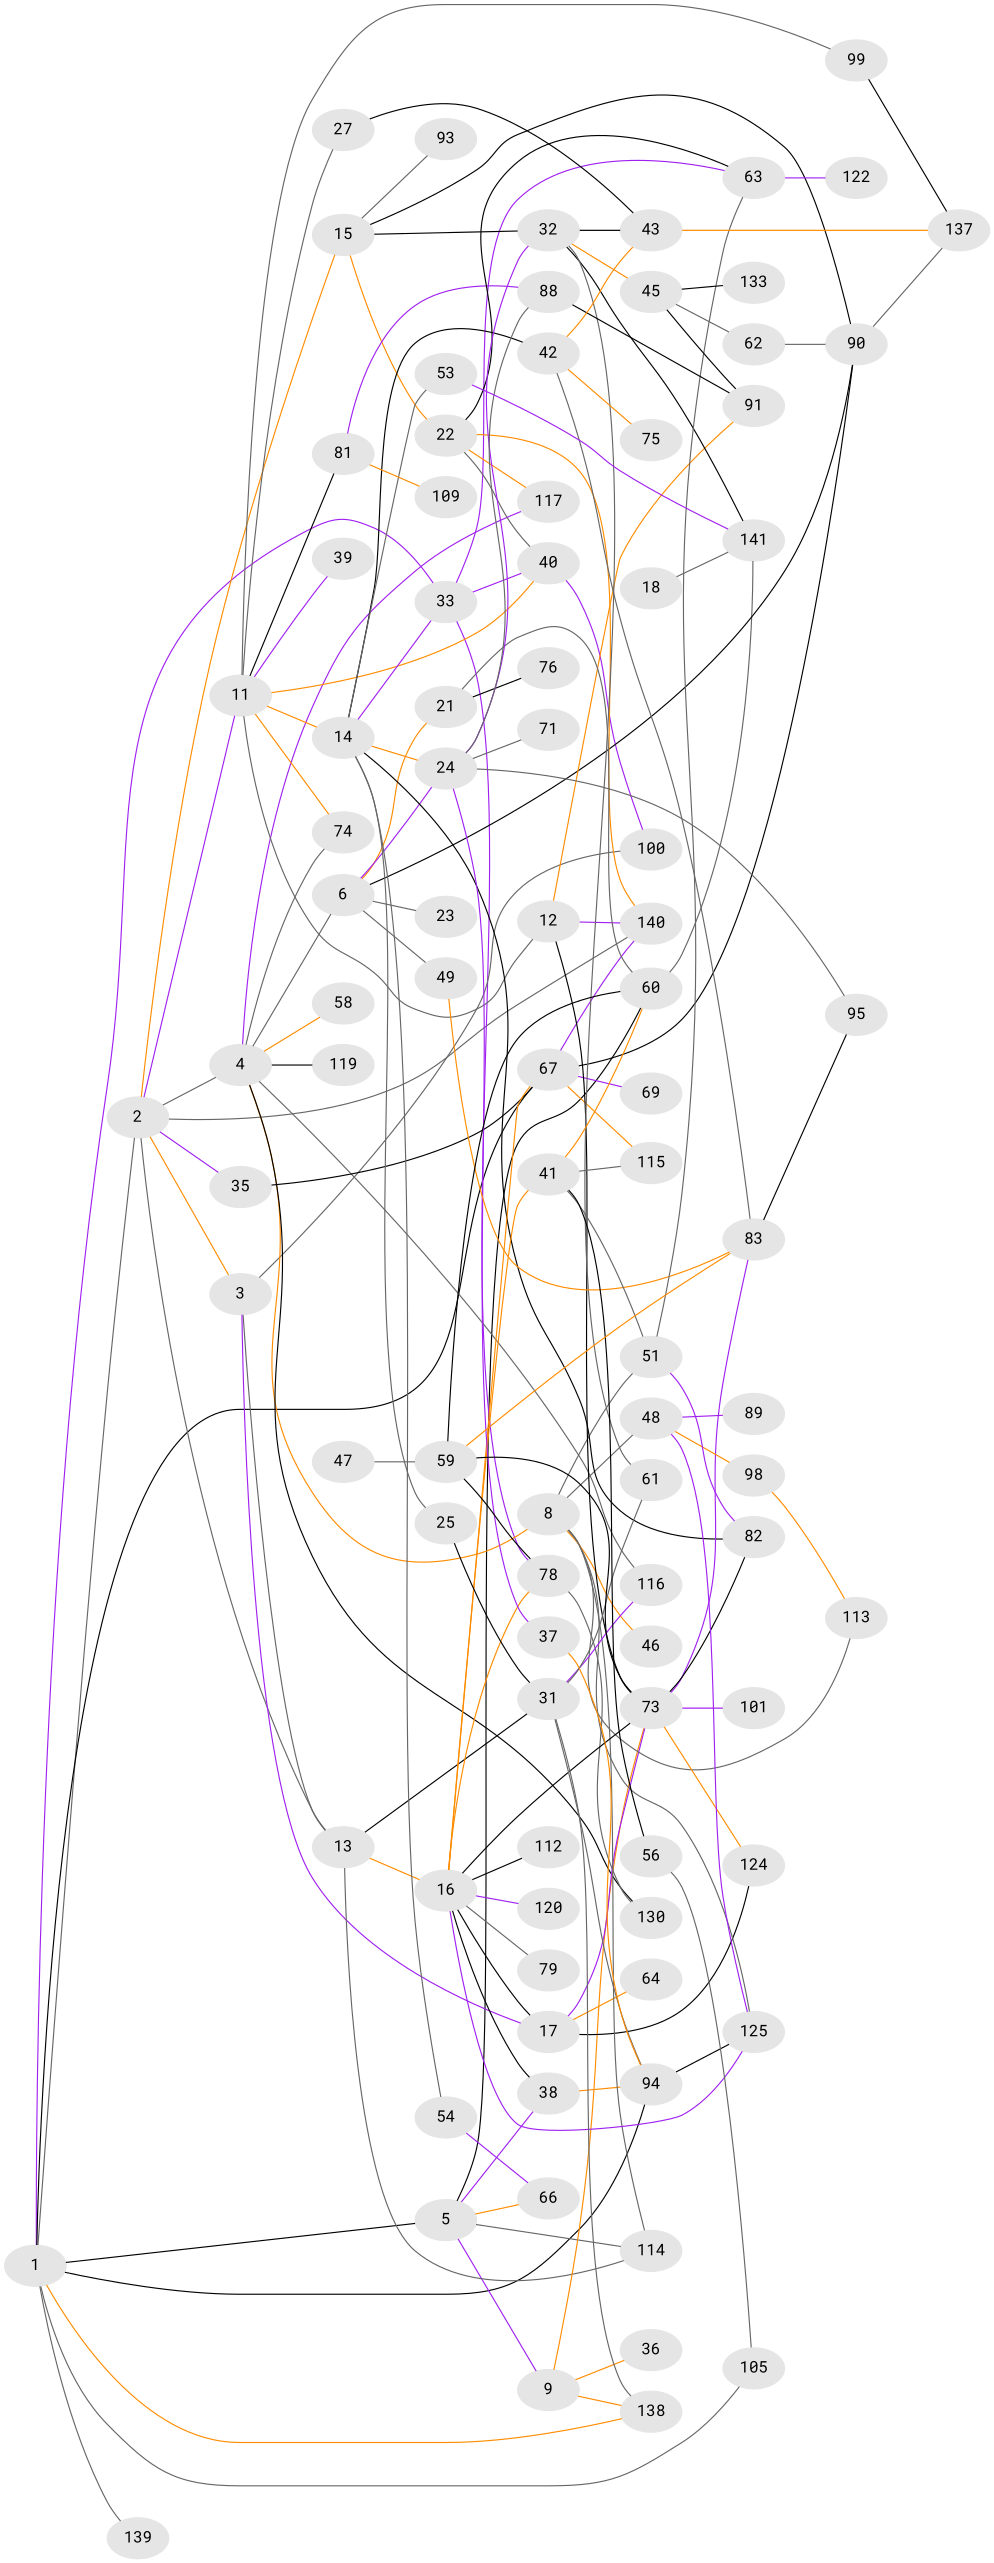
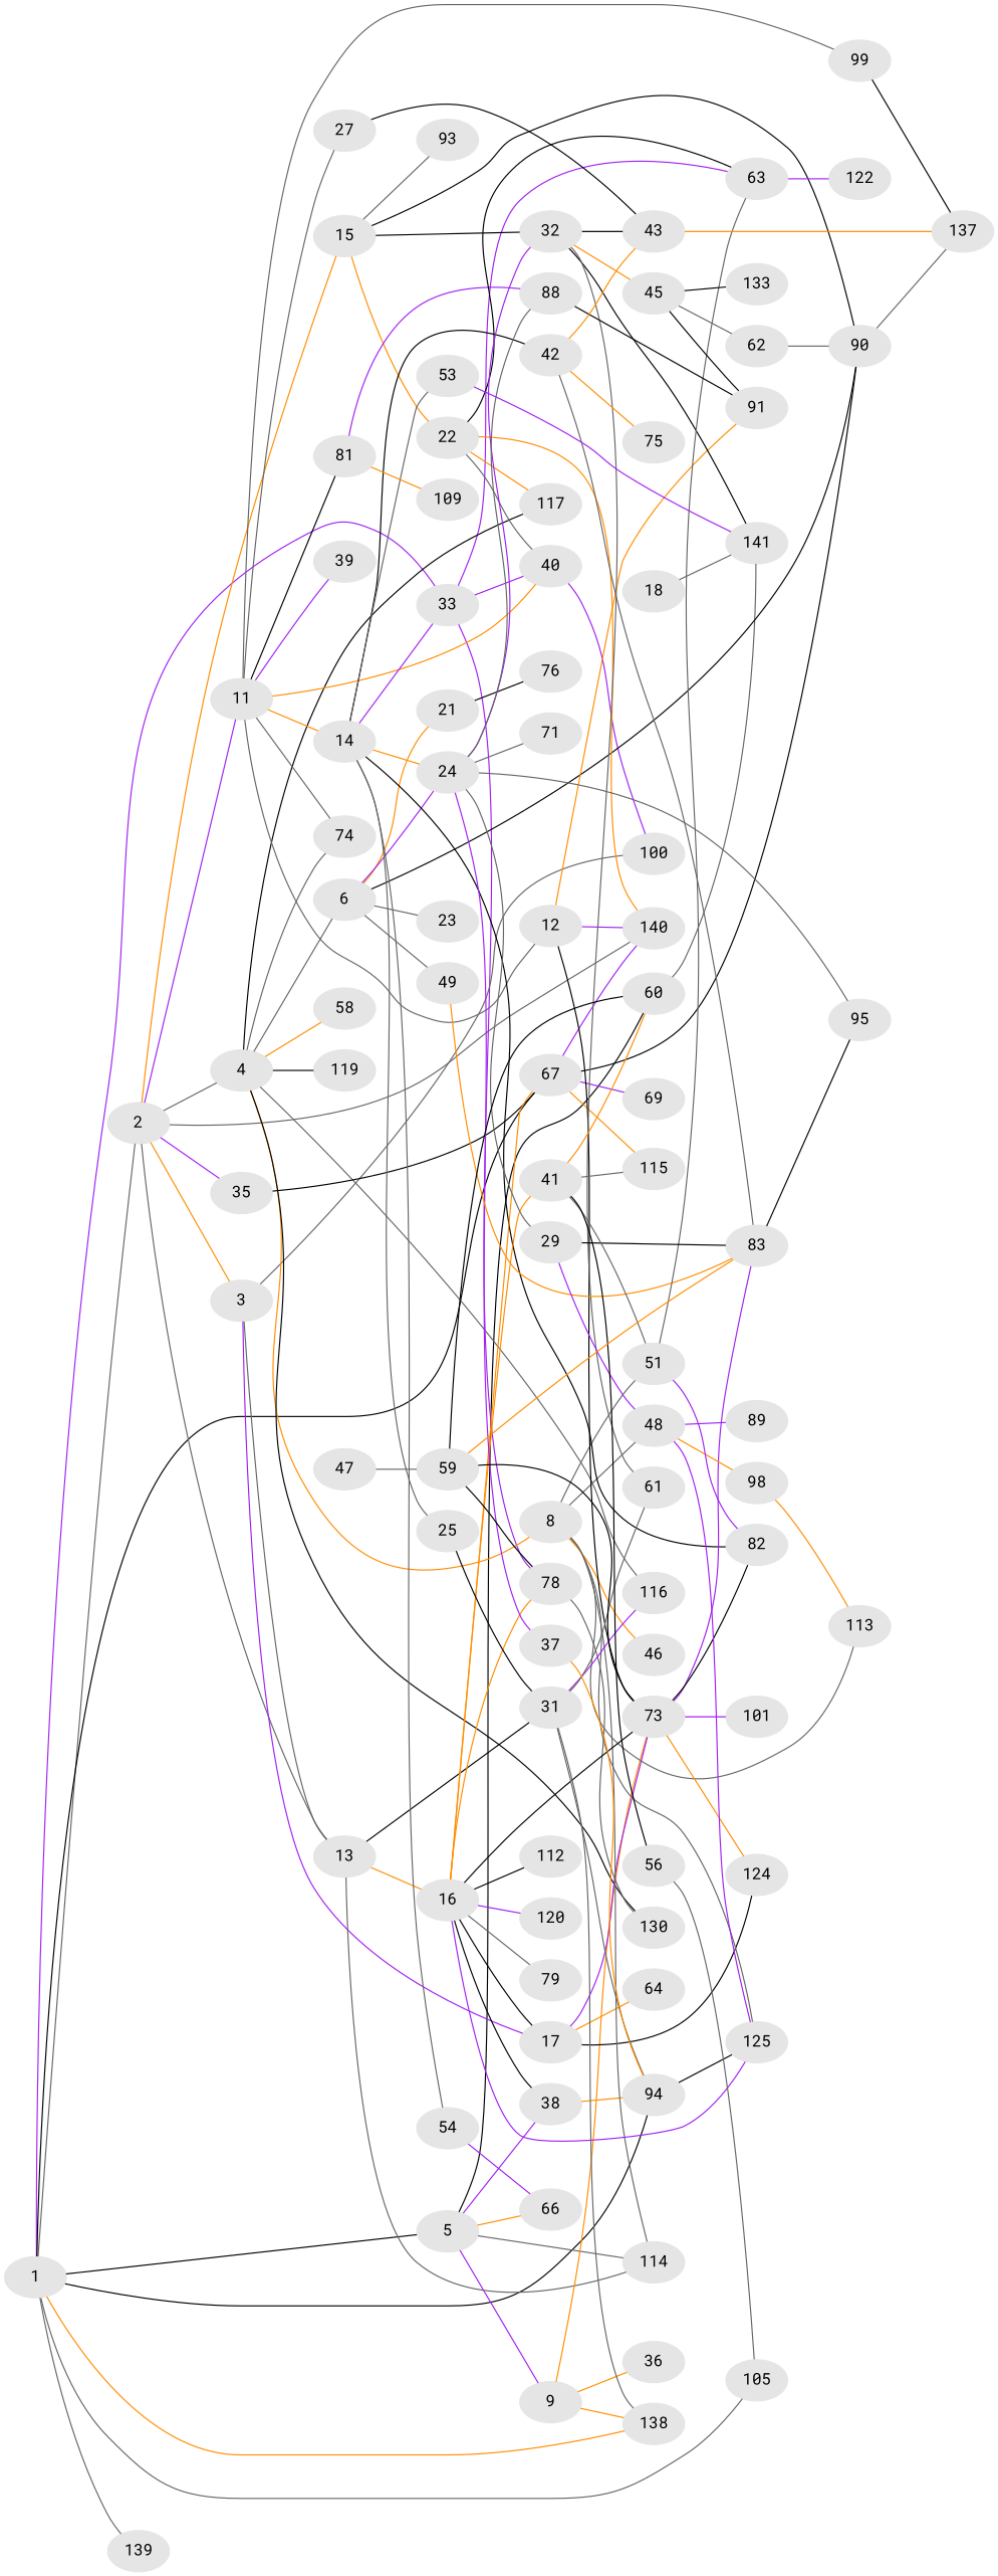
  graph {
    fontname="Roboto Mono"
    rankdir=LR
    node [color=gray90 fontname="Roboto Mono" style=filled]
    edge [color=gray40 fontname="Roboto Mono"]
    1 [super="+30"]
    2 [super="+7"]
    5 [super="+135"]
    33 [super="+104"]
    67 [super="+77"]
    94 [super="+110"]
    105
    138
    139
    3 [super="+50"]
    4 [super="+118"]
    11 [super="+72"]
    13 [super="+129"]
    15 [super="+19"]
    35
    140
    9
    38
    60 [super="+121"]
    66 [super="+80"]
    114
    40 [super="+65"]
    78 [super="+84"]
    63
    90 [super="+111"]
    115
    69
    125 [super="+132"]
    17 [super="+97"]
    100
    6 [super="+20"]
    8 [super="+10"]
    58
    74 [super="+96"]
    116
    117
    119
    130
    12 [super="+128"]
    14 [super="+34"]
    27
    39
    81 [super="+106"]
    99
    16 [super="+55"]
    31 [super="+142"]
    22 [super="+103"]
    32 [super="+52"]
    93
    73 [super="+107"]
    64 [super="+68"]
    124
    21 [super="+70"]
    23
    24 [super="+26"]
    49
    46
    48 [super="+86"]
    51 [super="+108"]
    113
    36
    18 [super="+28"]
    141
    76
+   29
    37 [super="+143"]
    71
    88
    95
    83 [super="+126"]
    137
    89
    98
    82 [super="+92"]
    101
    91 [super="+102"]
    25 [super="+85"]
    42
    53
    54
    43 [super="+57"]
    109 [super="+134"]
    41 [super="+44"]
    79
    112
    120
    61
    75
    45 [super="+136"]
    56
    122
    59 [super="+131"]
    47
    62
    133 [super="+144"]
    1 -- 2
    1 -- 5 [color=black]
    1 -- 33 [color=purple]
    1 -- 67 [color=black]
    1 -- 94 [color=black]
    1 -- 105
    1 -- 138 [color=darkorange]
    1 -- 139
    2 -- 3 [color=darkorange]
    2 -- 4
    2 -- 11 [color=purple weight=2]
    2 -- 13
    2 -- 15 [color=darkorange]
    2 -- 35 [color=purple]
    2 -- 140
    5 -- 9 [color=purple]
    5 -- 38 [color=purple]
    5 -- 60 [color=black]
    5 -- 66 [color=darkorange]
    5 -- 114
    33 -- 40 [color=purple]
    33 -- 78 [color=purple]
    33 -- 63 [color=purple]
    67 -- 140 [color=purple]
    67 -- 90 [color=black]
    67 -- 115 [color=darkorange]
    67 -- 69 [color=purple]
    94 -- 125 [color=black]
    3 -- 13
    3 -- 17 [color=purple]
    3 -- 100
    4 -- 6
    4 -- 8 [color=darkorange]
    4 -- 58 [color=darkorange]
    4 -- 74
    4 -- 116
-   4 -- 117 [color=purple]
+   4 -- 117 [color=black]
    4 -- 119 [color=black]
    4 -- 130 [color=black]
    11 -- 40 [color=darkorange]
-   11 -- 74 [color=darkorange]
+   11 -- 74
    11 -- 12
    11 -- 14 [color=darkorange]
    11 -- 27
    11 -- 39 [color=purple]
    11 -- 81 [color=black]
    11 -- 99
    13 -- 114
    13 -- 16 [color=darkorange]
    13 -- 31 [color=black]
    15 -- 90 [color=black]
    15 -- 22 [color=darkorange]
    15 -- 32 [color=black]
    15 -- 93
    35 -- 67 [color=black]
    9 -- 138 [color=darkorange]
    9 -- 73 [color=darkorange]
    9 -- 36 [color=darkorange]
    38 -- 94 [color=darkorange]
    60 -- 141
    40 -- 100 [color=purple]
    78 -- 130
    63 -- 122 [color=purple]
    90 -- 137
    17 -- 73 [color=purple]
    17 -- 64 [color=darkorange]
    17 -- 124 [color=black]
    6 -- 90 [color=black]
    6 -- 21 [color=darkorange]
    6 -- 23
    6 -- 24 [color=purple]
    6 -- 49
    8 -- 114
    8 -- 125
    8 -- 46 [color=darkorange]
    8 -- 48
    8 -- 51
    8 -- 113
    12 -- 140 [color=purple]
    12 -- 73 [color=black]
    12 -- 91 [color=darkorange]
    14 -- 33 [color=purple]
    14 -- 24 [color=darkorange]
    14 -- 82 [color=black]
    14 -- 25
    14 -- 42 [color=black]
    14 -- 53
    14 -- 54
    27 -- 43 [color=black]
    81 -- 88 [color=purple]
    81 -- 109 [color=darkorange]
    99 -- 137 [color=black]
    16 -- 67 [color=darkorange]
    16 -- 38 [color=black]
    16 -- 78 [color=darkorange]
    16 -- 125 [color=purple]
    16 -- 17 [color=black]
    16 -- 73 [color=black]
    16 -- 41 [color=darkorange]
    16 -- 79
    16 -- 112 [color=black]
    16 -- 120 [color=purple]
    31 -- 94
    31 -- 138
    31 -- 116 [color=purple]
    31 -- 61
    22 -- 140 [color=darkorange]
    22 -- 40
    22 -- 63 [color=black]
    22 -- 117 [color=darkorange]
    32 -- 141 [color=black]
    32 -- 43 [color=black]
    32 -- 61
    32 -- 45 [color=darkorange]
    73 -- 124 [color=darkorange]
    73 -- 83 [color=purple]
    73 -- 82 [color=black]
    73 -- 101 [color=purple]
-   21 -- 60
    21 -- 76 [color=black]
    24 -- 32 [color=purple]
+   24 -- 29
    24 -- 37 [color=purple weight=2]
    24 -- 71
    24 -- 88
    24 -- 95
    49 -- 83 [color=darkorange]
    48 -- 125 [color=purple]
    48 -- 89 [color=purple]
    48 -- 98 [color=darkorange]
    51 -- 63
    51 -- 82 [color=purple]
    18 -- 141
+   29 -- 48 [color=purple]
+   29 -- 83 [color=black]
    37 -- 94 [color=darkorange]
    88 -- 91 [color=black]
    83 -- 95 [color=black]
    98 -- 113 [color=darkorange]
    25 -- 31 [color=black]
    42 -- 83
    42 -- 43 [color=darkorange]
    42 -- 75 [color=darkorange]
    53 -- 141 [color=purple]
    54 -- 66 [color=purple]
    43 -- 137 [color=darkorange]
    41 -- 60 [color=darkorange]
    41 -- 115
    41 -- 51
    41 -- 56 [color=black]
    45 -- 91 [color=black]
    45 -- 62
    45 -- 133 [color=black]
    56 -- 105
    59 -- 60 [color=black]
    59 -- 78 [color=black]
    59 -- 73 [color=black]
    59 -- 83 [color=darkorange]
    47 -- 59
    62 -- 90
  }
